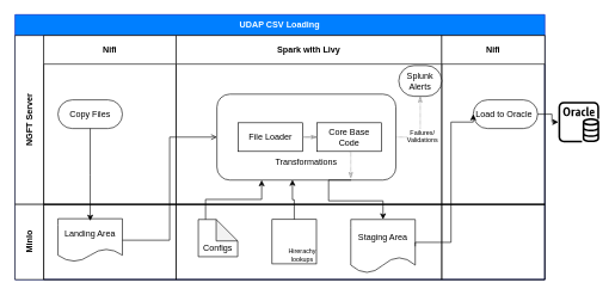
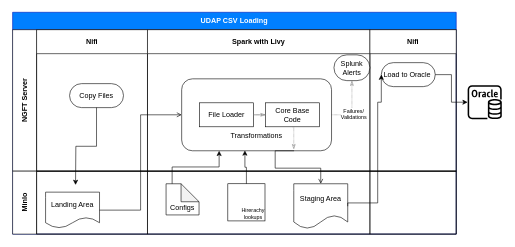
  <mxCell id="0" />
  <mxCell id="1" parent="0" />
  <mxCell id="2" value="UDAP CSV Loading" style="shape=table;childLayout=tableLayout;rowLines=0;columnLines=0;startSize=29;html=1;whiteSpace=wrap;collapsible=0;recursiveResize=0;expand=0;fontStyle=1;strokeColor=#001DBC;fontColor=#ffffff;fillColor=#007FFF;" parent="1" vertex="1"><mxGeometry x="20" y="20" width="740" height="370" as="geometry" /></mxCell>
  <mxCell id="3" value="NGFT Server" style="swimlane;horizontal=0;points=[[0,0.5],[1,0.5]];portConstraint=eastwest;startSize=40;html=1;whiteSpace=wrap;collapsible=0;recursiveResize=0;expand=0;" parent="2" vertex="1"><mxGeometry y="29" width="740" height="236" as="geometry" /></mxCell>
  <mxCell id="4" value="Nifi" style="swimlane;connectable=0;startSize=40;html=1;whiteSpace=wrap;collapsible=0;recursiveResize=0;expand=0;" parent="3" vertex="1"><mxGeometry x="40" width="185" height="236" as="geometry" /></mxCell>
- <mxCell id="5" value="Copy Files" style="rounded=1;whiteSpace=wrap;html=1;arcSize=50;" parent="4" vertex="1"><mxGeometry x="20" y="90" width="90" height="40" as="geometry" /></mxCell>
+ <mxCell id="5" value="Copy Files" style="rounded=1;whiteSpace=wrap;html=1;arcSize=50;" parent="4" vertex="1"><mxGeometry x="55" y="90" width="90" height="40" as="geometry" /></mxCell>
  <mxCell id="6" value="Spark with Livy" style="swimlane;connectable=0;startSize=40;html=1;whiteSpace=wrap;collapsible=0;recursiveResize=0;expand=0;" parent="3" vertex="1"><mxGeometry x="225" width="371" height="236" as="geometry" /></mxCell>
  <mxCell id="7" style="edgeStyle=orthogonalEdgeStyle;rounded=0;orthogonalLoop=1;jettySize=auto;html=1;exitX=1;exitY=0.5;exitDx=0;exitDy=0;entryX=0.5;entryY=1;entryDx=0;entryDy=0;dashed=1;dashPattern=1 1;endArrow=classicThin;endFill=0;strokeColor=#808080;fontSize=9;" parent="6" source="11" target="9" edge="1"><mxGeometry relative="1" as="geometry" /></mxCell>
  <mxCell id="8" value="Failures/&lt;br&gt;Validations" style="edgeLabel;html=1;align=center;verticalAlign=middle;resizable=0;points=[];fontSize=9;" parent="7" vertex="1" connectable="0"><mxGeometry x="-0.202" y="-2" relative="1" as="geometry"><mxPoint as="offset" /></mxGeometry></mxCell>
  <mxCell id="9" value="Splunk Alerts" style="rounded=1;whiteSpace=wrap;html=1;strokeColor=#000000;fillColor=#ffffff;fontSize=12;arcSize=50;" parent="6" vertex="1"><mxGeometry x="311" y="42" width="60" height="43" as="geometry" /></mxCell>
  <mxCell id="10" value="" style="group" parent="6" vertex="1" connectable="0"><mxGeometry x="57" y="82" width="250" height="120" as="geometry" /></mxCell>
  <mxCell id="11" value="&lt;br&gt;&lt;br&gt;&lt;br&gt;&lt;br&gt;&lt;br&gt;Transformations" style="rounded=1;whiteSpace=wrap;html=1;" parent="10" vertex="1"><mxGeometry width="250" height="120" as="geometry" /></mxCell>
  <mxCell id="12" value="File Loader" style="rounded=0;whiteSpace=wrap;html=1;" parent="10" vertex="1"><mxGeometry x="30" y="40" width="90" height="40" as="geometry" /></mxCell>
  <mxCell id="13" style="edgeStyle=orthogonalEdgeStyle;orthogonalLoop=1;jettySize=auto;html=1;exitX=0.5;exitY=1;exitDx=0;exitDy=0;entryX=0.74;entryY=0.946;entryDx=0;entryDy=0;entryPerimeter=0;fontSize=9;rounded=0;dashed=1;dashPattern=1 1;strokeColor=#808080;endFill=0;endArrow=classicThin;" parent="10" source="14" edge="1"><mxGeometry relative="1" as="geometry"><mxPoint x="187" y="84" as="sourcePoint" /><mxPoint x="187" y="117.52" as="targetPoint" /></mxGeometry></mxCell>
  <mxCell id="14" value="Core Base Code" style="rounded=0;whiteSpace=wrap;html=1;" parent="10" vertex="1"><mxGeometry x="140" y="40" width="90" height="40" as="geometry" /></mxCell>
  <mxCell id="15" style="edgeStyle=orthogonalEdgeStyle;rounded=0;orthogonalLoop=1;jettySize=auto;html=1;exitX=1;exitY=0.5;exitDx=0;exitDy=0;fontSize=9;dashed=1;dashPattern=1 1;endFill=0;endArrow=classicThin;strokeColor=#808080;" parent="10" source="12" target="14" edge="1"><mxGeometry relative="1" as="geometry" /></mxCell>
  <mxCell id="16" value="Nifi" style="swimlane;connectable=0;startSize=40;html=1;whiteSpace=wrap;collapsible=0;recursiveResize=0;expand=0;" parent="3" vertex="1"><mxGeometry x="596" width="144" height="236" as="geometry" /></mxCell>
- <mxCell id="17" value="Load to Oracle&amp;nbsp;" style="rounded=1;whiteSpace=wrap;html=1;arcSize=50;" parent="16" vertex="1"><mxGeometry x="44" y="90" width="90" height="40" as="geometry" /></mxCell>
+ <mxCell id="17" value="Load to Oracle&amp;nbsp;" style="rounded=1;whiteSpace=wrap;html=1;arcSize=50;" parent="16" vertex="1"><mxGeometry x="19" y="55" width="90" height="40" as="geometry" /></mxCell>
  <mxCell id="18" value="MinIo" style="swimlane;horizontal=0;points=[[0,0.5],[1,0.5]];portConstraint=eastwest;startSize=40;html=1;whiteSpace=wrap;collapsible=0;recursiveResize=0;expand=0;" parent="2" vertex="1"><mxGeometry y="265" width="740" height="105" as="geometry" /></mxCell>
  <mxCell id="19" value="" style="swimlane;connectable=0;startSize=0;html=1;whiteSpace=wrap;collapsible=0;recursiveResize=0;expand=0;" parent="18" vertex="1"><mxGeometry x="40" width="185" height="105" as="geometry" /></mxCell>
- <mxCell id="20" value="Landing Area" style="shape=document;whiteSpace=wrap;html=1;boundedLbl=1;size=0.3;" parent="19" vertex="1"><mxGeometry x="20" y="20" width="90" height="60" as="geometry" /></mxCell>
+ <mxCell id="20" value="Landing Area" style="shape=document;whiteSpace=wrap;html=1;boundedLbl=1;size=0.3;" parent="19" vertex="1"><mxGeometry x="15" y="35" width="90" height="60" as="geometry" /></mxCell>
  <mxCell id="21" value="" style="swimlane;connectable=0;startSize=0;html=1;whiteSpace=wrap;collapsible=0;recursiveResize=0;expand=0;swimlaneFillColor=none;" parent="18" vertex="1"><mxGeometry x="225" width="371" height="105" as="geometry" /></mxCell>
  <mxCell id="22" value="" style="shape=image;html=1;verticalAlign=top;verticalLabelPosition=bottom;labelBackgroundColor=#ffffff;imageAspect=0;aspect=fixed;image=https://cdn4.iconfinder.com/data/icons/basic-user-interface-2/512/User_Interface-14-128.png;strokeColor=#FFFFFF;fillColor=#000000;fontSize=9;imageBorder=#000000;" parent="21" vertex="1"><mxGeometry x="134" y="21" width="62" height="62" as="geometry" /></mxCell>
  <mxCell id="23" value="Staging Area" style="shape=document;whiteSpace=wrap;html=1;boundedLbl=1;size=0.3;" parent="21" vertex="1"><mxGeometry x="244" y="21" width="90" height="75" as="geometry" /></mxCell>
  <mxCell id="24" value="" style="group" parent="21" vertex="1" connectable="0"><mxGeometry x="31" y="21" width="55" height="52" as="geometry" /></mxCell>
  <mxCell id="25" value="&lt;br&gt;&lt;br&gt;Configs" style="shape=note;whiteSpace=wrap;html=1;backgroundOutline=1;darkOpacity=0.05;strokeColor=#000000;fillColor=#ffffff;" parent="24" vertex="1"><mxGeometry width="55" height="52.0" as="geometry" /></mxCell>
  <mxCell id="26" value="" style="shape=image;html=1;verticalAlign=top;verticalLabelPosition=bottom;labelBackgroundColor=#ffffff;imageAspect=0;aspect=fixed;image=https://cdn0.iconfinder.com/data/icons/set-app-incredibles/24/Configuration-01-128.png;fillColor=#000000;" parent="24" vertex="1"><mxGeometry width="20.222" height="20.222" as="geometry" /></mxCell>
  <mxCell id="27" value="Hirerachy lookups" style="text;html=1;strokeColor=none;fillColor=none;align=center;verticalAlign=middle;whiteSpace=wrap;rounded=0;fontSize=9;" parent="21" vertex="1"><mxGeometry x="147" y="61" width="59" height="20" as="geometry" /></mxCell>
  <mxCell id="28" value="" style="swimlane;connectable=0;startSize=0;html=1;whiteSpace=wrap;collapsible=0;recursiveResize=0;expand=0;" parent="18" vertex="1"><mxGeometry x="596" width="144" height="105" as="geometry" /></mxCell>
  <mxCell id="29" style="edgeStyle=orthogonalEdgeStyle;rounded=0;orthogonalLoop=1;jettySize=auto;html=1;" parent="2" source="5" edge="1"><mxGeometry relative="1" as="geometry"><mxPoint x="105" y="288" as="targetPoint" /></mxGeometry></mxCell>
- <mxCell id="30" style="edgeStyle=orthogonalEdgeStyle;rounded=0;orthogonalLoop=1;jettySize=auto;html=1;exitX=0.75;exitY=1;exitDx=0;exitDy=0;entryX=0.5;entryY=0;entryDx=0;entryDy=0;" parent="2" source="11" target="23" edge="1"><mxGeometry relative="1" as="geometry"><Array as="points"><mxPoint x="438" y="260" /><mxPoint x="514" y="260" /></Array></mxGeometry></mxCell>
+ <mxCell id="30" style="edgeStyle=orthogonalEdgeStyle;rounded=0;orthogonalLoop=1;jettySize=auto;html=1;exitX=0.75;exitY=1;exitDx=0;exitDy=0;entryX=0.5;entryY=0;entryDx=0;entryDy=0;endArrow=open;" parent="2" source="11" target="23" edge="1"><mxGeometry relative="1" as="geometry"><Array as="points"><mxPoint x="438" y="260" /><mxPoint x="514" y="260" /></Array></mxGeometry></mxCell>
  <mxCell id="31" style="edgeStyle=orthogonalEdgeStyle;rounded=0;orthogonalLoop=1;jettySize=auto;html=1;exitX=1;exitY=0.5;exitDx=0;exitDy=0;entryX=0;entryY=0.5;entryDx=0;entryDy=0;" parent="2" source="23" target="17" edge="1"><mxGeometry relative="1" as="geometry"><mxPoint x="620" y="160" as="targetPoint" /><Array as="points"><mxPoint x="559" y="318" /><mxPoint x="609" y="318" /><mxPoint x="609" y="150" /></Array></mxGeometry></mxCell>
  <mxCell id="32" style="edgeStyle=orthogonalEdgeStyle;rounded=0;orthogonalLoop=1;jettySize=auto;html=1;exitX=0.5;exitY=0;exitDx=0;exitDy=0;entryX=0.25;entryY=1;entryDx=0;entryDy=0;endArrow=classic;strokeColor=#000000;fontSize=9;" parent="2" source="26" target="11" edge="1"><mxGeometry relative="1" as="geometry"><Array as="points"><mxPoint x="266" y="258" /><mxPoint x="345" y="258" /></Array></mxGeometry></mxCell>
  <mxCell id="33" style="edgeStyle=orthogonalEdgeStyle;rounded=0;orthogonalLoop=1;jettySize=auto;html=1;exitX=1;exitY=0.5;exitDx=0;exitDy=0;entryX=0;entryY=0.5;entryDx=0;entryDy=0;endArrow=open;strokeColor=#000000;fontSize=11;" parent="2" source="20" target="11" edge="1"><mxGeometry relative="1" as="geometry" /></mxCell>
  <mxCell id="34" style="edgeStyle=orthogonalEdgeStyle;rounded=0;orthogonalLoop=1;jettySize=auto;html=1;exitX=0.5;exitY=0;exitDx=0;exitDy=0;entryX=0.422;entryY=0.996;entryDx=0;entryDy=0;entryPerimeter=0;endArrow=classic;strokeColor=#000000;fontSize=9;" parent="2" source="22" target="11" edge="1"><mxGeometry relative="1" as="geometry" /></mxCell>
  <mxCell id="35" value="" style="outlineConnect=0;fontColor=#232F3E;gradientColor=none;strokeColor=none;dashed=0;verticalLabelPosition=bottom;verticalAlign=top;align=center;html=1;fontSize=12;fontStyle=0;aspect=fixed;pointerEvents=1;shape=mxgraph.aws4.rds_oracle_instance;fillColor=#000000;" parent="1" vertex="1"><mxGeometry x="779" y="141.5" width="57" height="57" as="geometry" /></mxCell>
  <mxCell id="36" style="edgeStyle=orthogonalEdgeStyle;rounded=0;orthogonalLoop=1;jettySize=auto;html=1;exitX=1;exitY=0.5;exitDx=0;exitDy=0;" parent="1" source="17" target="35" edge="1"><mxGeometry relative="1" as="geometry" /></mxCell>
